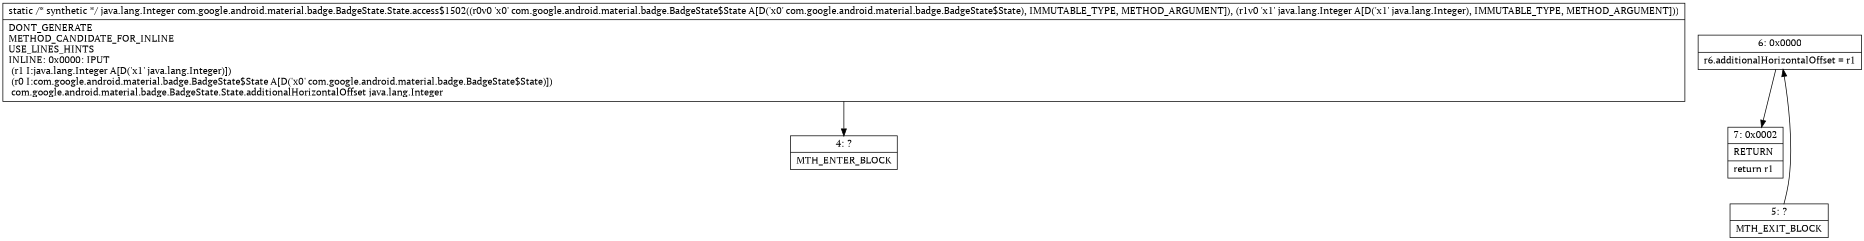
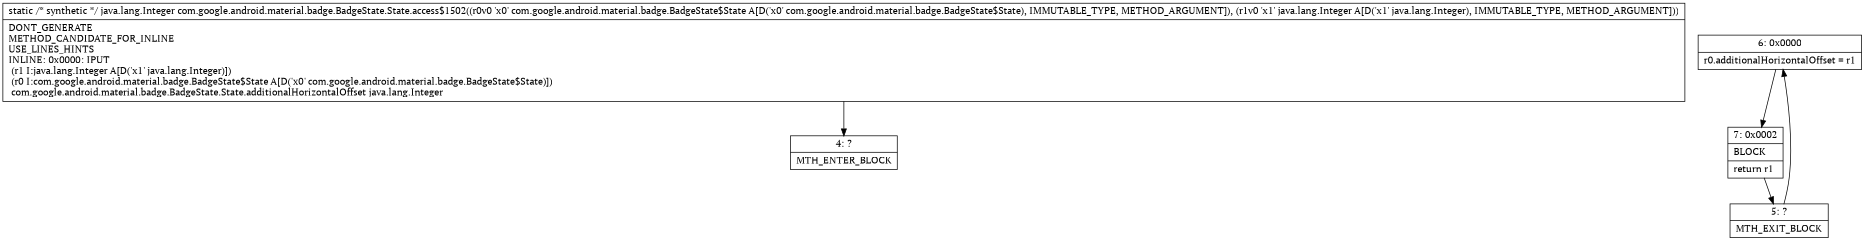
  digraph {
    fontname="PT Serif"
    node [fontname="PT Serif" shape=record]
    edge [fontname="PT Serif"]
    n1 [label="{4\:\ ?|MTH_ENTER_BLOCK\l}"]
-   n2 [label="{6\:\ 0x0000|r6.additionalHorizontalOffset = r1\l}"]
-   n3 [label="{7\:\ 0x0002|RETURN\l|return r1\l}"]
+   n2 [label="{6\:\ 0x0000|r0.additionalHorizontalOffset = r1\l}"]
+   n3 [label="{7\:\ 0x0002|BLOCK\l|return r1\l}"]
    n4 [label="{5\:\ ?|MTH_EXIT_BLOCK\l}"]
    n5 [label="{static \/* synthetic *\/ java.lang.Integer com.google.android.material.badge.BadgeState.State.access$1502((r0v0 'x0' com.google.android.material.badge.BadgeState$State A[D('x0' com.google.android.material.badge.BadgeState$State), IMMUTABLE_TYPE, METHOD_ARGUMENT]), (r1v0 'x1' java.lang.Integer A[D('x1' java.lang.Integer), IMMUTABLE_TYPE, METHOD_ARGUMENT]))  | DONT_GENERATE\lMETHOD_CANDIDATE_FOR_INLINE\lUSE_LINES_HINTS\lINLINE: 0x0000: IPUT  \l  (r1 I:java.lang.Integer A[D('x1' java.lang.Integer)])\l  (r0 I:com.google.android.material.badge.BadgeState$State A[D('x0' com.google.android.material.badge.BadgeState$State)])\l com.google.android.material.badge.BadgeState.State.additionalHorizontalOffset java.lang.Integer\l}"]
    n2 -> n3
+   n3 -> n4
    n4 -> n2
    n5 -> n1
  }
